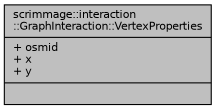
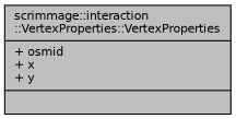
  digraph {
-   n1 [color=black fillcolor=grey75 fontcolor=black fontname=Helvetica fontsize=10 height=0.2 label="{scrimmage::interaction\l::GraphInteraction::VertexProperties\n|+ osmid\l+ x\l+ y\l|}" shape=record style=filled width=0.4]
+   n1 [color=black fillcolor=grey75 fontcolor=black fontname=Helvetica fontsize=10 height=0.2 label="{scrimmage::interaction\l::VertexProperties::VertexProperties\n|+ osmid\l+ x\l+ y\l|}" shape=record style=filled width=0.4]
  }
